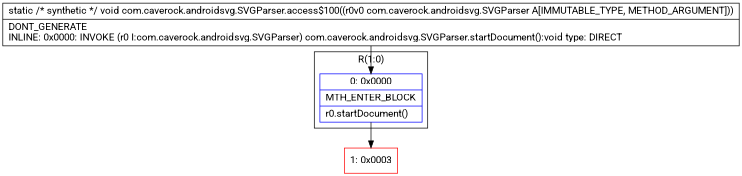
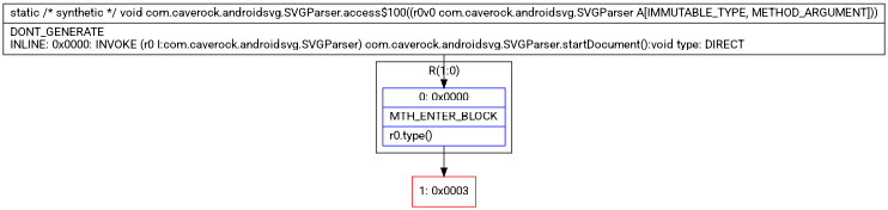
  digraph {
    fontname=Roboto
    node [shape=record fontname=Roboto]
    edge [fontname=Roboto]
-   n1 [color=blue label="{0\:\ 0x0000|MTH_ENTER_BLOCK\l|r0.startDocument()\l}"]
+   n1 [color=blue label="{0\:\ 0x0000|MTH_ENTER_BLOCK\l|r0.type()\l}"]
    n2 [color=red label="{1\:\ 0x0003}"]
    n3 [label="{static \/* synthetic *\/ void com.caverock.androidsvg.SVGParser.access$100((r0v0 com.caverock.androidsvg.SVGParser A[IMMUTABLE_TYPE, METHOD_ARGUMENT]))  | DONT_GENERATE\lINLINE: 0x0000: INVOKE  (r0 I:com.caverock.androidsvg.SVGParser) com.caverock.androidsvg.SVGParser.startDocument():void type: DIRECT\l}"]
    subgraph cluster_1 {
      label="R(1:0)"
      n1
    }
    n1 -> n2
    n3 -> n1
  }
